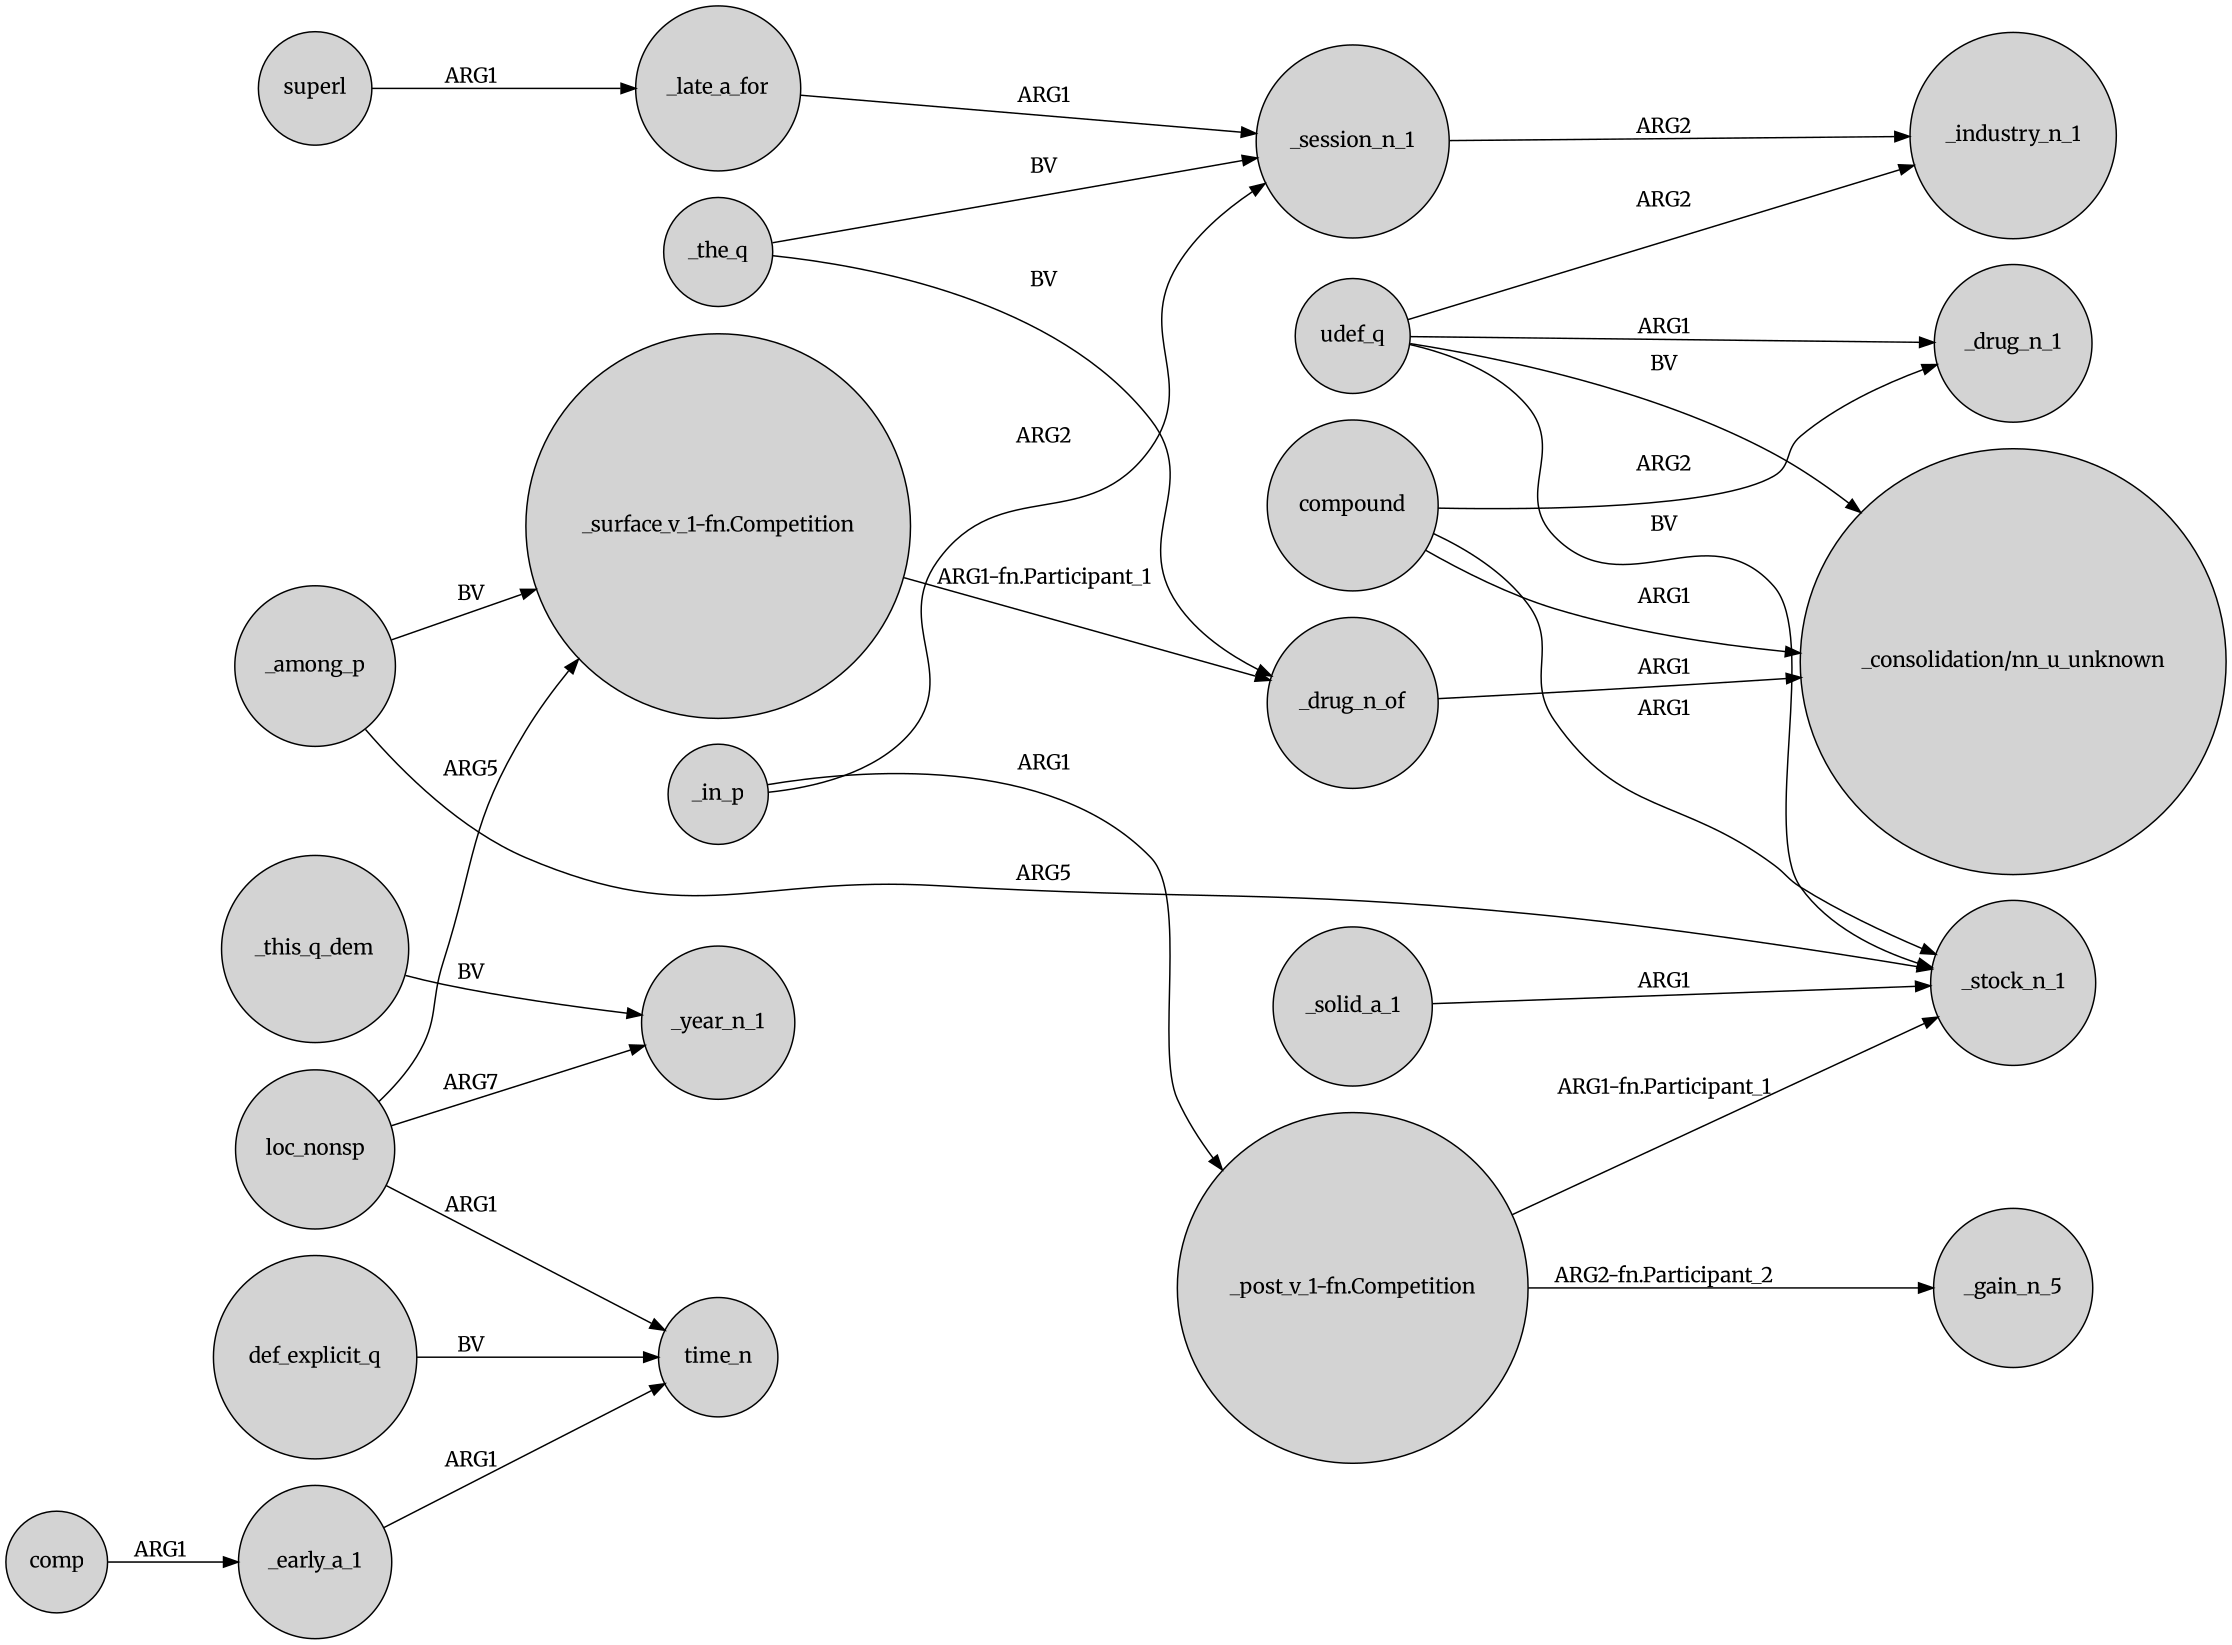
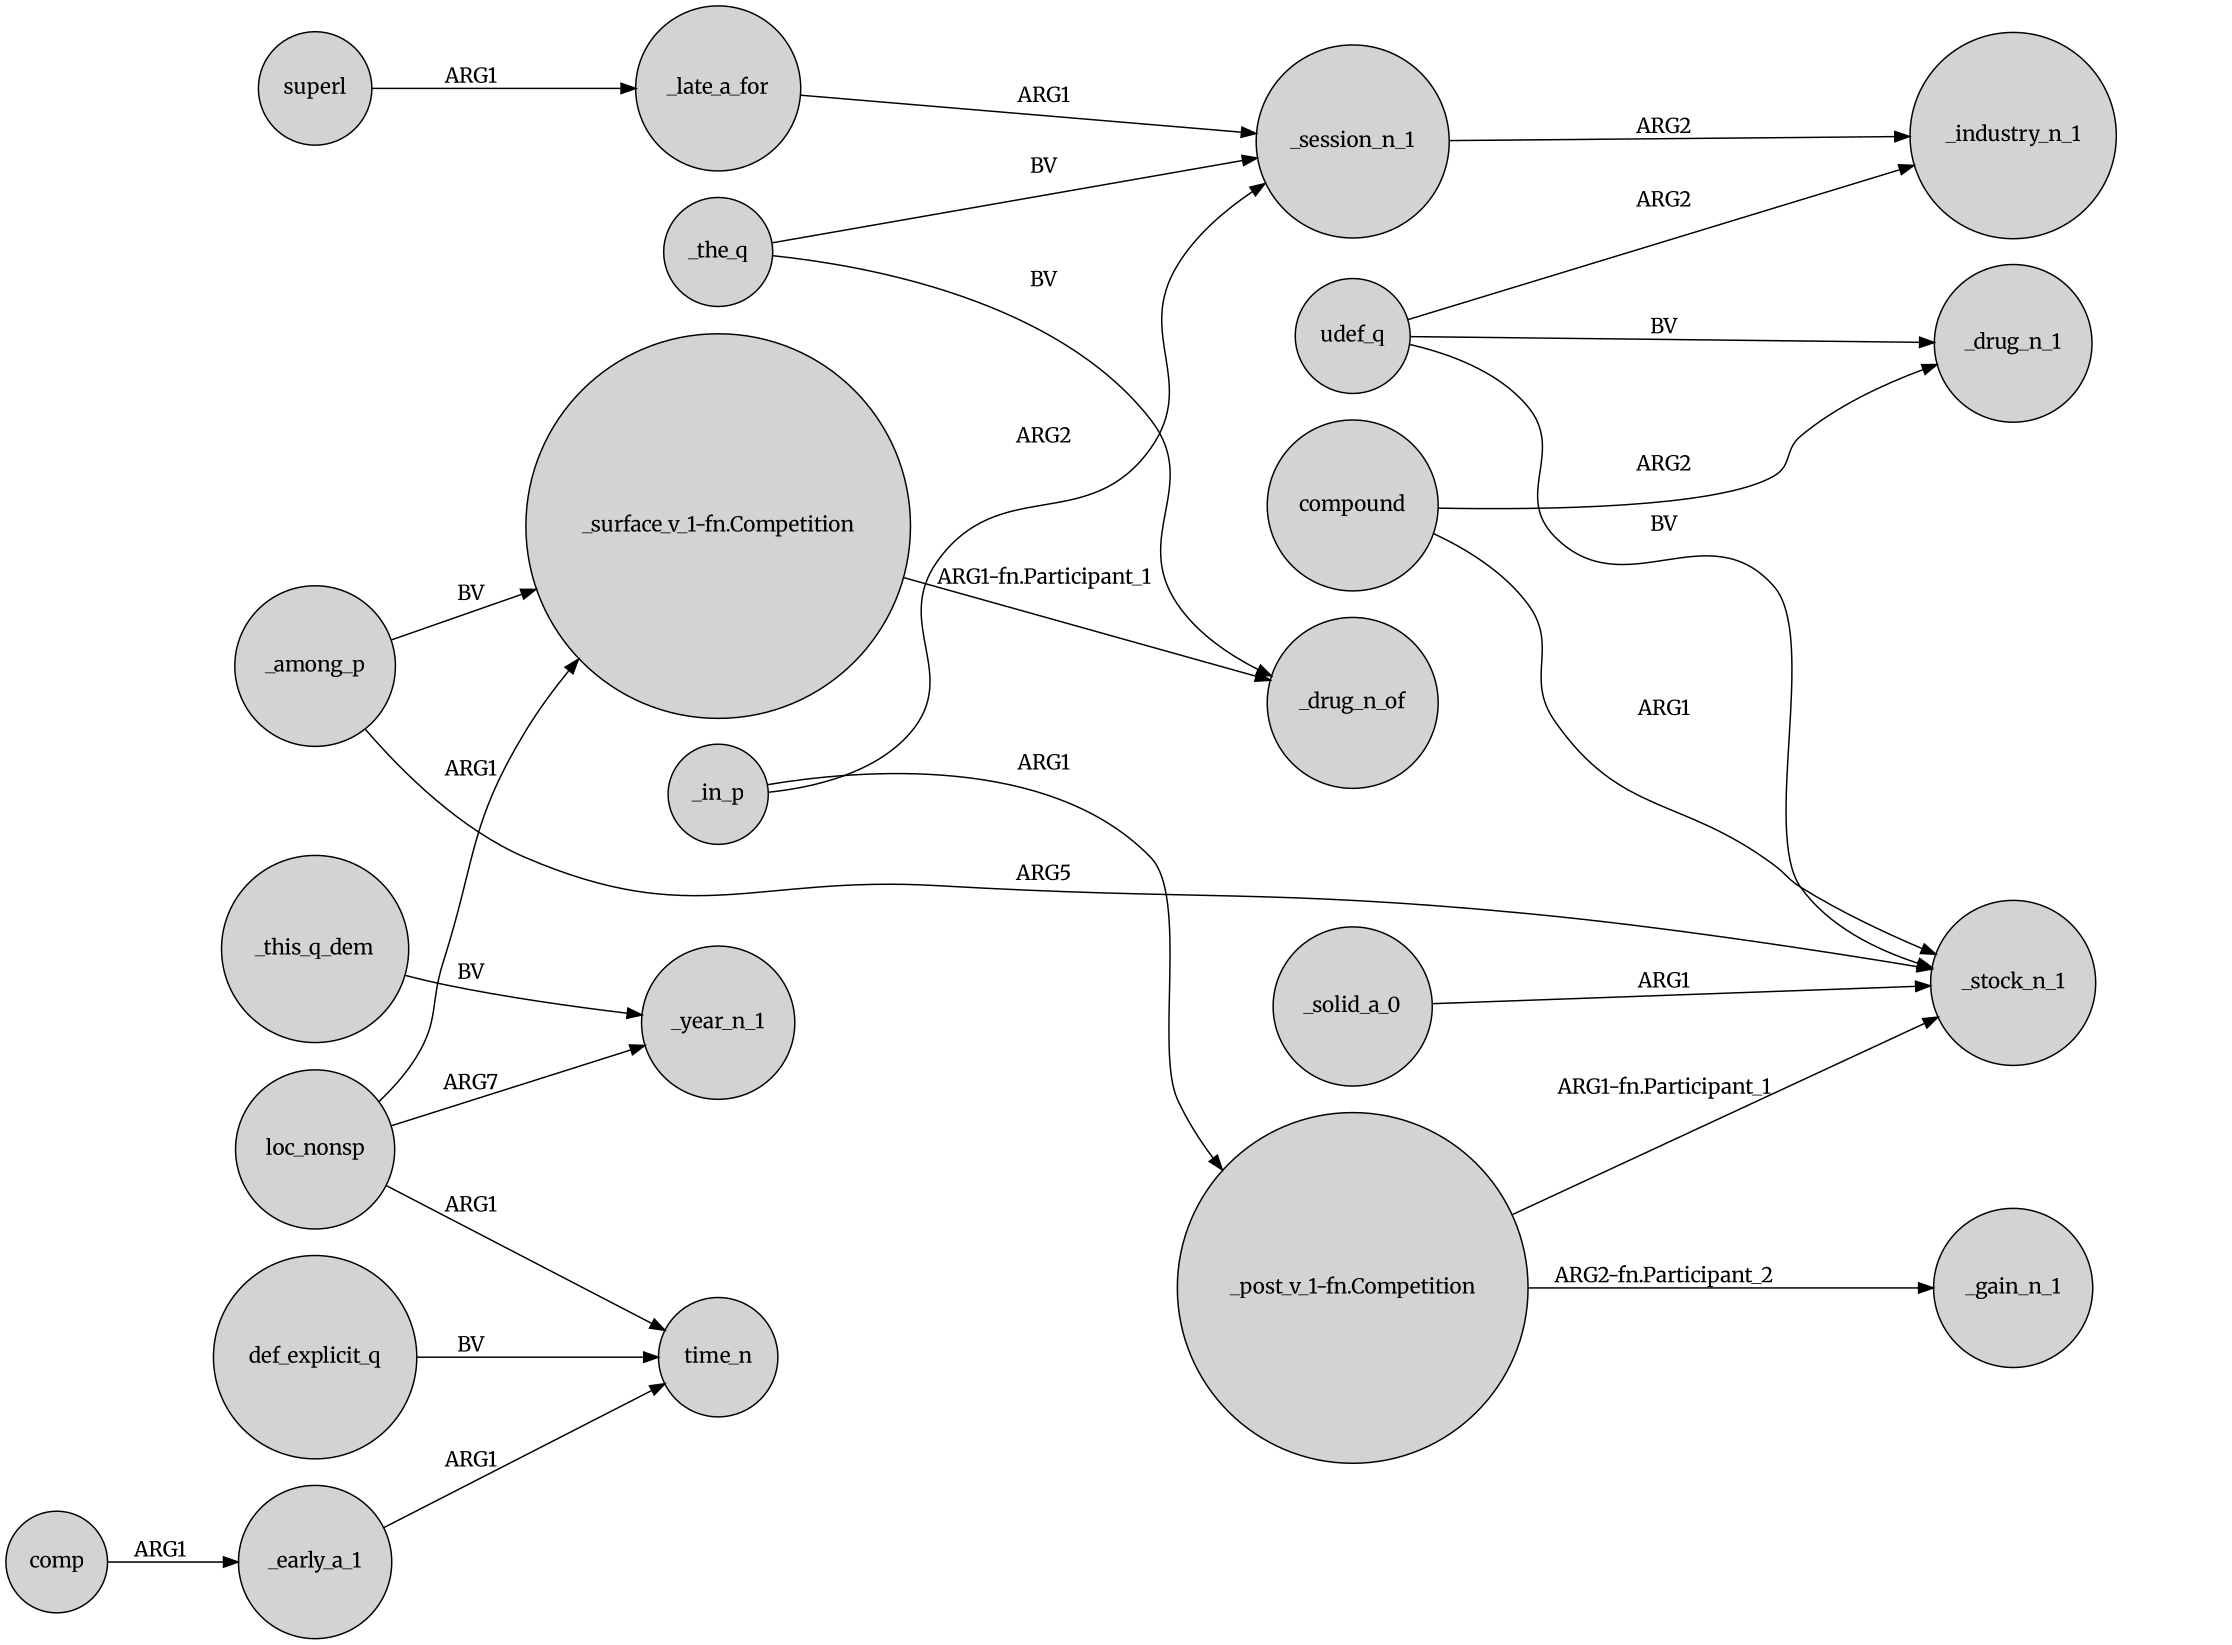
  digraph {
    fontname=Merriweather
    rankdir=LR
    node [fontname=Merriweather shape=circle style=filled]
    edge [fontname=Merriweather]
    _early_a_1
    time_n
    compound
-   "_consolidation/nn_u_unknown"
    _drug_n_1
    _stock_n_1
    _in_p
    _session_n_1
    "_post_v_1-fn.Competition"
    _industry_n_1
-   _gain_n_1 [label=_gain_n_5]
+   _gain_n_1
    _the_q
    n13 [label=_drug_n_of]
    loc_nonsp
    "_surface_v_1-fn.Competition"
    _year_n_1
    superl
    _late_a_for
    _among_p
    comp
    udef_q
    _this_q_dem
    def_explicit_q
-   _solid_a_1
+   _solid_a_1 [label=_solid_a_0]
    _early_a_1 -> time_n [label=ARG1]
-   compound -> "_consolidation/nn_u_unknown" [label=ARG1]
    compound -> _drug_n_1 [label=ARG2]
    compound -> _stock_n_1 [label=ARG1]
    _in_p -> _session_n_1 [label=ARG2]
    _in_p -> "_post_v_1-fn.Competition" [label=ARG1]
    _session_n_1 -> _industry_n_1 [label=ARG2]
    "_post_v_1-fn.Competition" -> _stock_n_1 [label="ARG1-fn.Participant_1"]
    "_post_v_1-fn.Competition" -> _gain_n_1 [label="ARG2-fn.Participant_2"]
    _the_q -> _session_n_1 [label=BV]
    _the_q -> n13 [label=BV]
-   n13 -> "_consolidation/nn_u_unknown" [label=ARG1]
    loc_nonsp -> time_n [label=ARG1]
-   loc_nonsp -> "_surface_v_1-fn.Competition" [label=ARG5]
+   loc_nonsp -> "_surface_v_1-fn.Competition" [label=ARG1]
    loc_nonsp -> _year_n_1 [label=ARG7]
    "_surface_v_1-fn.Competition" -> n13 [label="ARG1-fn.Participant_1"]
    superl -> _late_a_for [label=ARG1]
    _late_a_for -> _session_n_1 [label=ARG1]
    _among_p -> _stock_n_1 [label=ARG5]
    _among_p -> "_surface_v_1-fn.Competition" [label=BV]
    comp -> _early_a_1 [label=ARG1]
-   udef_q -> "_consolidation/nn_u_unknown" [label=BV]
-   udef_q -> _drug_n_1 [label=ARG1]
+   udef_q -> _drug_n_1 [label=BV]
    udef_q -> _stock_n_1 [label=BV]
    udef_q -> _industry_n_1 [label=ARG2]
    _this_q_dem -> _year_n_1 [label=BV]
    def_explicit_q -> time_n [label=BV]
    _solid_a_1 -> _stock_n_1 [label=ARG1]
  }
